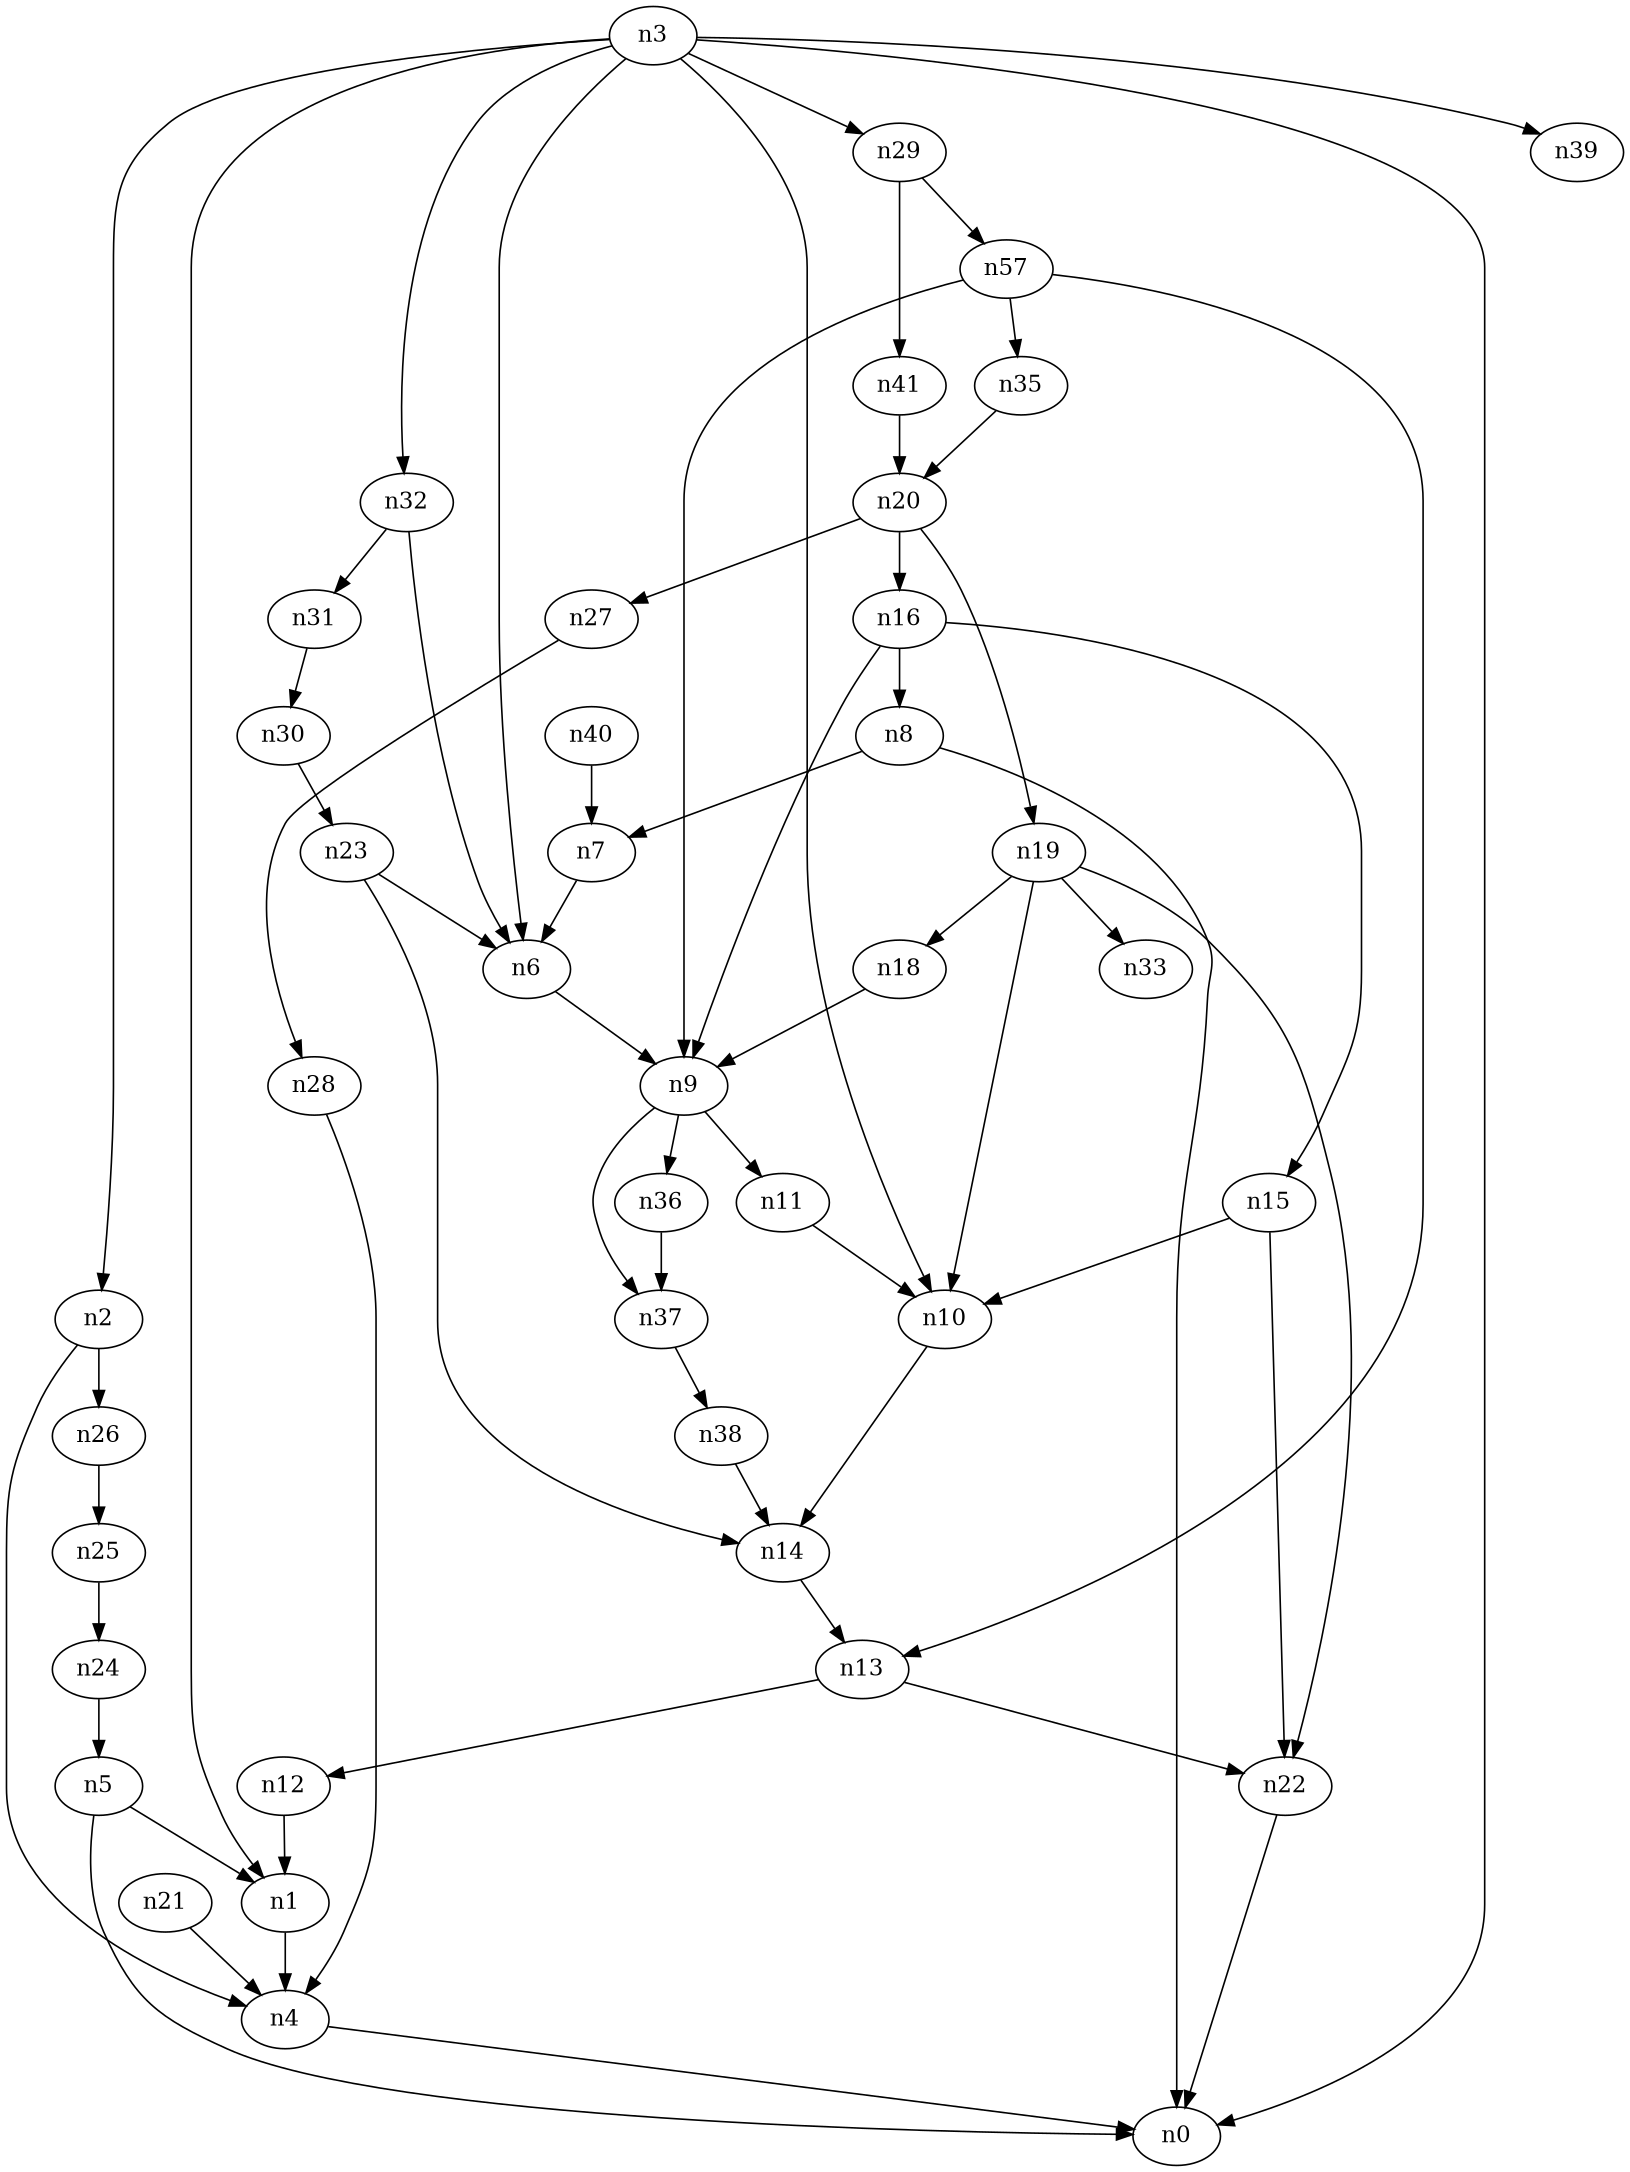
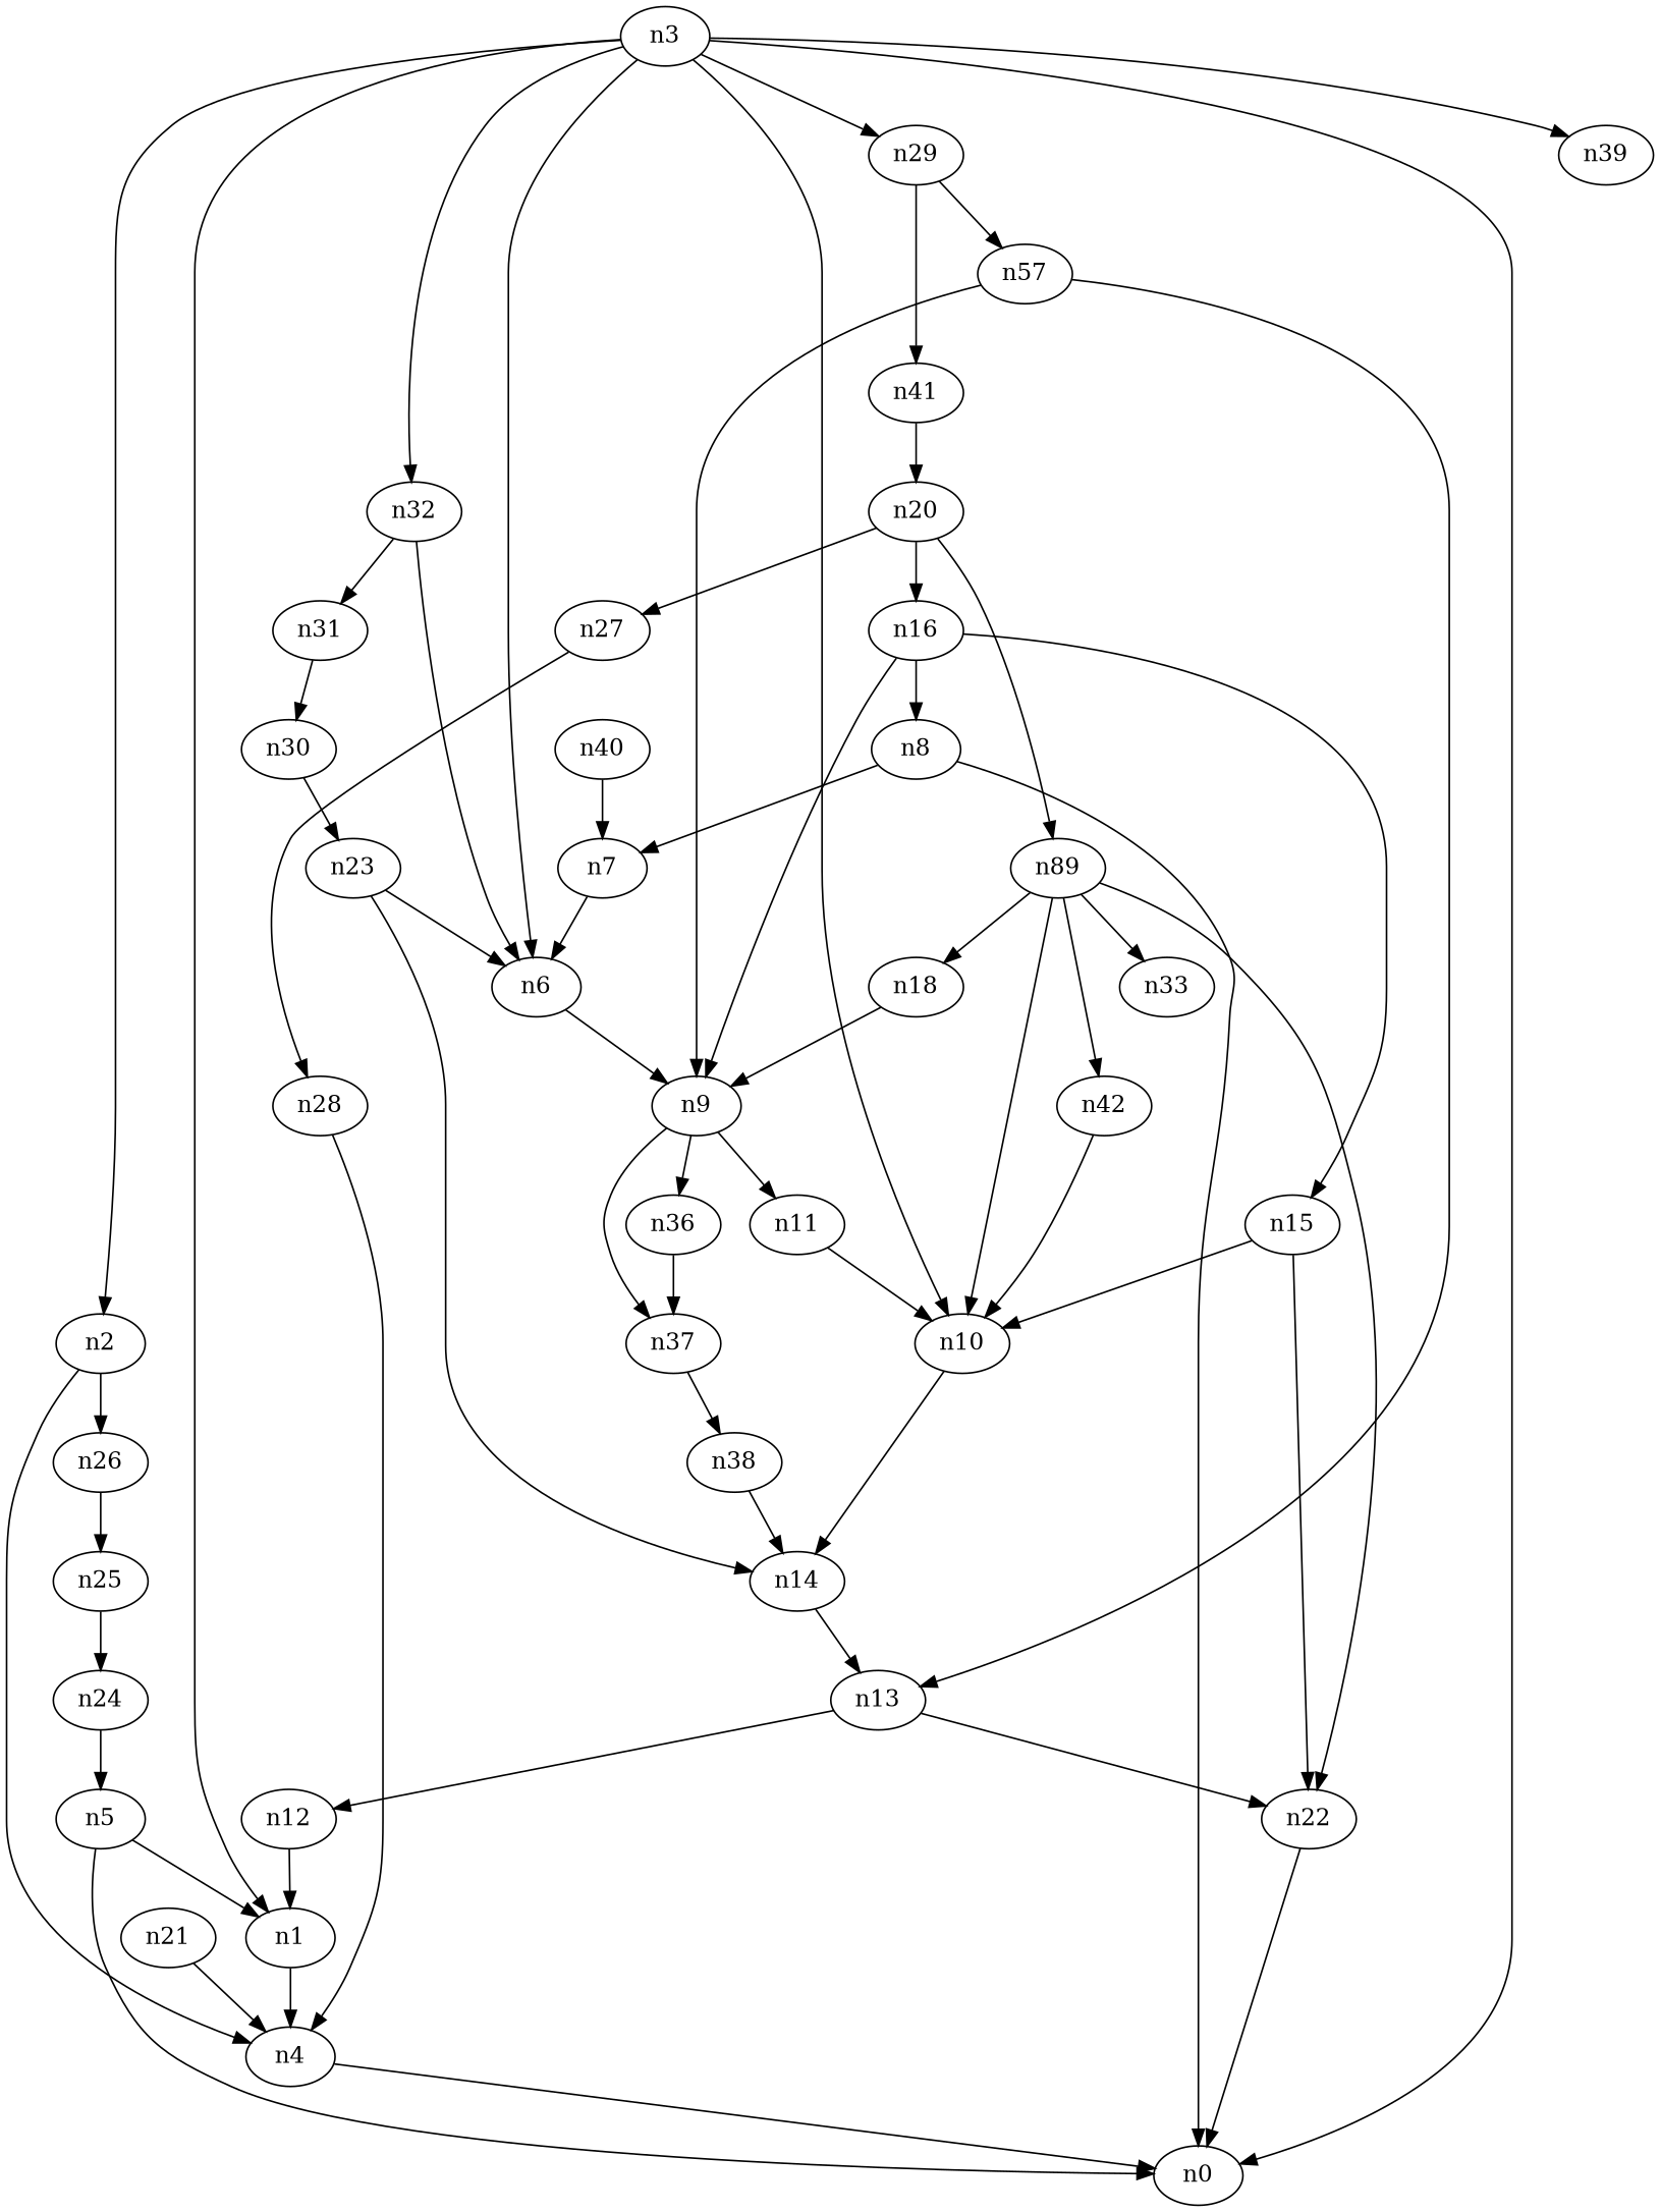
  digraph {
    n1
    n4
    n0
    n2
    n26
    n5
    n25
    n24
    n3
    n6
    n10
    n29
    n32
    n39
    n9
    n14
    n17 [label=n57]
    n41
    n31
    n11
    n36
    n37
    n13
-   n35
    n20
    n30
    n40
    n7
    n8
    n38
    n12
    n22
    n21
    n15
    n16
-   n19
+   n19 [label=n89]
    n27
    n18
    n33
+   n42
    n28
    n23
    n1 -> n4
    n4 -> n0
    n2 -> n4
    n2 -> n26
    n26 -> n25
    n5 -> n1
    n5 -> n0
    n25 -> n24
    n24 -> n5
    n3 -> n1
    n3 -> n0
    n3 -> n2
    n3 -> n6
    n3 -> n10
    n3 -> n29
    n3 -> n32
    n3 -> n39
    n6 -> n9
    n10 -> n14
    n29 -> n17
    n29 -> n41
    n32 -> n6
    n32 -> n31
    n9 -> n11
    n9 -> n36
    n9 -> n37
    n14 -> n13
    n17 -> n9
    n17 -> n13
-   n17 -> n35
    n41 -> n20
    n31 -> n30
    n11 -> n10
    n36 -> n37
    n37 -> n38
    n13 -> n12
    n13 -> n22
-   n35 -> n20
    n20 -> n16
    n20 -> n19
    n20 -> n27
    n30 -> n23
    n40 -> n7
    n7 -> n6
    n8 -> n0
    n8 -> n7
    n38 -> n14
    n12 -> n1
    n22 -> n0
    n21 -> n4
    n15 -> n10
    n15 -> n22
    n16 -> n9
    n16 -> n8
    n16 -> n15
    n19 -> n10
    n19 -> n22
    n19 -> n18
    n19 -> n33
+   n19 -> n42
    n27 -> n28
    n18 -> n9
+   n42 -> n10
    n28 -> n4
    n23 -> n6
    n23 -> n14
  }
